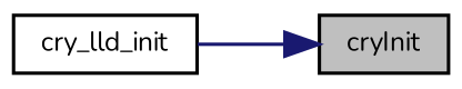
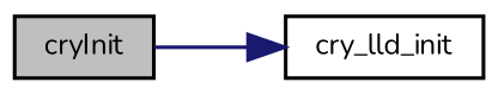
  digraph {
    rankdir=LR
    fontname=Nunito
    node [color=black fontname=Nunito fontsize=8 shape=record]
    n1 [fillcolor=grey75 fontcolor=black height=0.2 label=cryInit style=filled width=0.4]
    n2 [height=0.2 label=cry_lld_init width=0.4]
-   n2 -> n1 [color=midnightblue fontname=Nunito fontsize=8 labelfontname=Helvetica labelfontsize=8 style=solid]
+   n1 -> n2 [color=midnightblue fontname=Nunito fontsize=8 labelfontname=Helvetica labelfontsize=8 style=solid]
  }
